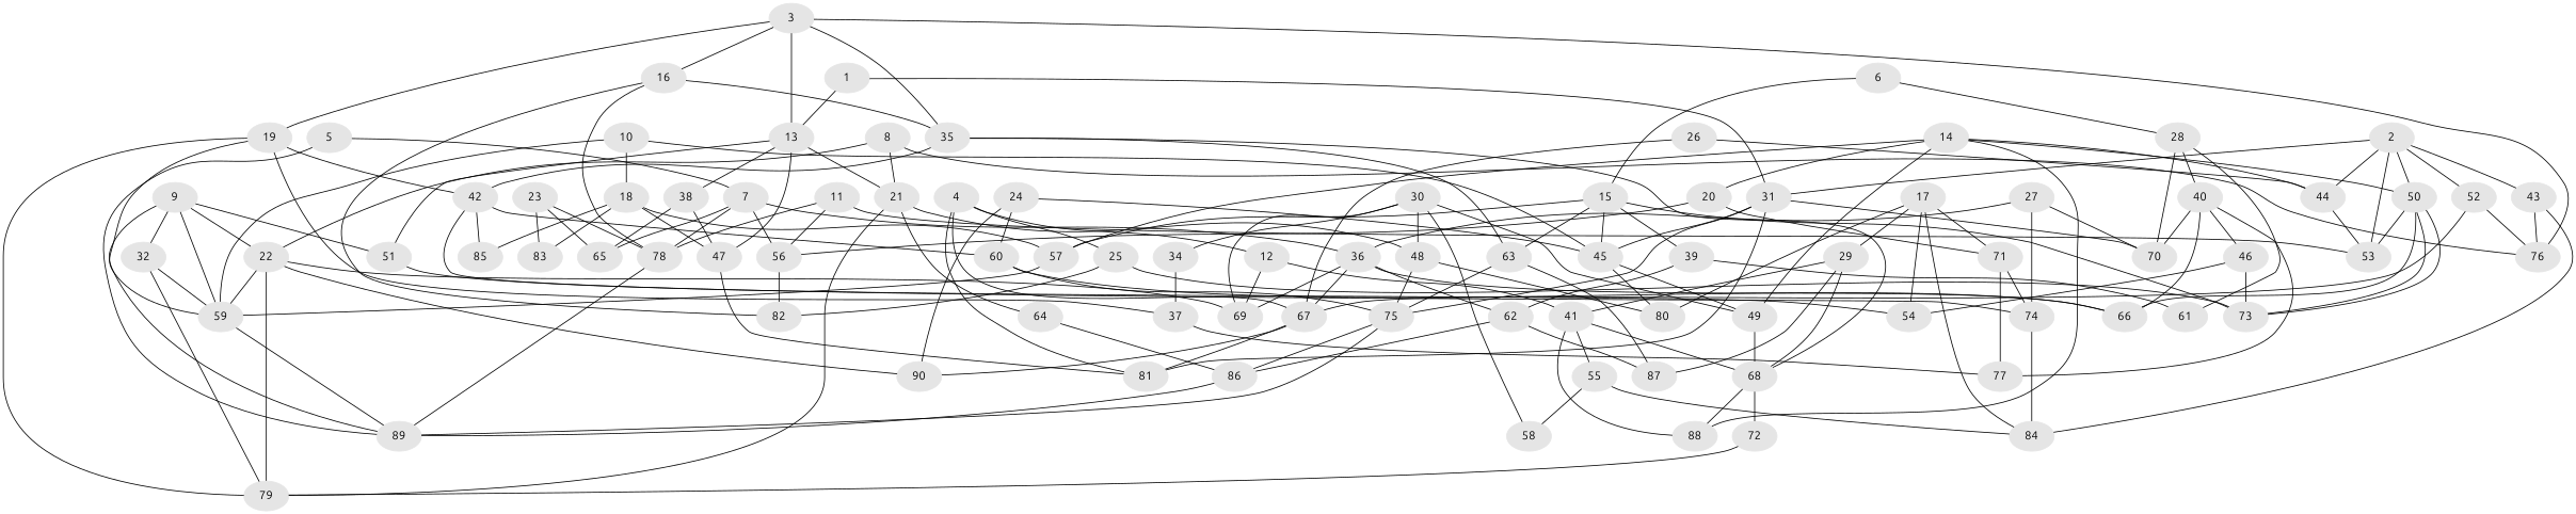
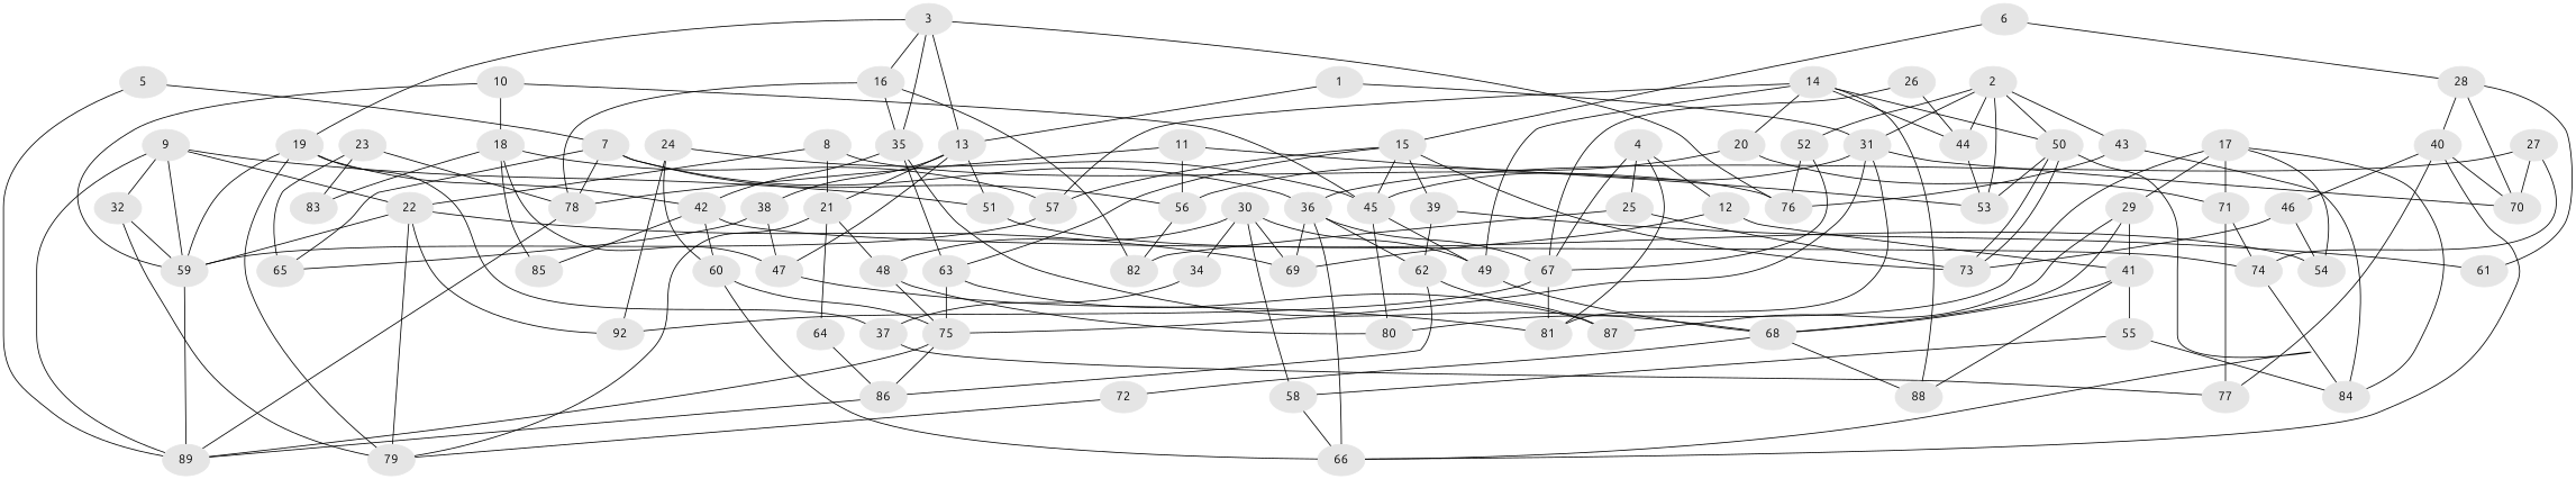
  graph {
    fontname=Ubuntu
    node [color=gray90 fontname=Ubuntu style=filled]
    edge [fontname=Ubuntu]
    1
    13
    31
    21
    51
    38
    47
    81
    45
    70
    75
    2
    43
    44
    50
    52
    53
    76
    84
    73
    66
    67
    3
    16
    19
    35
    78
    82
    59
    37
    42
    79
    63
    68
    4
    12
    25
    41
    69
-   90
+   90 [label=92]
    5
    7
    89
    36
    56
    65
    6
    15
    28
    57
    39
    61
    40
    62
    8
    22
    48
    64
    9
    32
    54
    10
    18
    83
    85
    49
    80
    11
    88
    55
    14
    20
    71
    87
    17
    29
    74
    77
    60
    86
    23
    24
    26
    27
    46
    72
    30
    34
    58
    1 -- 13
    1 -- 31
    13 -- 21
    13 -- 51
    13 -- 38
    13 -- 47
    31 -- 81
    31 -- 45
    31 -- 70
    31 -- 75
    21 -- 79
    21 -- 48
    21 -- 64
    51 -- 54
    38 -- 47
    38 -- 65
    47 -- 81
    45 -- 49
    45 -- 80
    75 -- 89
    75 -- 86
    2 -- 31
    2 -- 43
    2 -- 44
    2 -- 50
    2 -- 52
    2 -- 53
    43 -- 76
    43 -- 84
    44 -- 53
    50 -- 53
    50 -- 73
    50 -- 73
    50 -- 66
    52 -- 76
    52 -- 67
    67 -- 81
    67 -- 90
    3 -- 13
    3 -- 76
    3 -- 16
    3 -- 19
    3 -- 35
    16 -- 35
    16 -- 78
    16 -- 82
    19 -- 59
    19 -- 37
    19 -- 42
    19 -- 79
    35 -- 42
    35 -- 63
    35 -- 68
    78 -- 89
    59 -- 89
    37 -- 77
    42 -- 85
    42 -- 74
    42 -- 60
    63 -- 75
    63 -- 87
    68 -- 88
    68 -- 72
    4 -- 81
    4 -- 67
    4 -- 12
    4 -- 25
    12 -- 41
    12 -- 69
    25 -- 73
    25 -- 82
    41 -- 68
    41 -- 88
    41 -- 55
    5 -- 7
    5 -- 89
    7 -- 78
    7 -- 36
    7 -- 56
    7 -- 65
    36 -- 66
    36 -- 67
    36 -- 69
    36 -- 62
    56 -- 82
    6 -- 15
    6 -- 28
    15 -- 45
    15 -- 73
    15 -- 63
    15 -- 57
    15 -- 39
    28 -- 70
    28 -- 61
    28 -- 40
    57 -- 59
    39 -- 61
    39 -- 62
    40 -- 70
    40 -- 66
    40 -- 77
    40 -- 46
    62 -- 87
    62 -- 86
    8 -- 21
    8 -- 76
    8 -- 22
    22 -- 59
    22 -- 79
    22 -- 69
    22 -- 90
    48 -- 75
    48 -- 80
    64 -- 86
    9 -- 51
    9 -- 59
    9 -- 89
    9 -- 22
    9 -- 32
    32 -- 59
    32 -- 79
    10 -- 45
    10 -- 59
    10 -- 18
    18 -- 47
    18 -- 57
    18 -- 83
    18 -- 85
    49 -- 68
    11 -- 53
    11 -- 78
    11 -- 56
    55 -- 84
    55 -- 58
    14 -- 44
    14 -- 50
    14 -- 57
    14 -- 49
    14 -- 88
    14 -- 20
    20 -- 56
    20 -- 71
    71 -- 74
    71 -- 77
    17 -- 84
    17 -- 54
    17 -- 80
    17 -- 71
    17 -- 29
    29 -- 68
    29 -- 41
    29 -- 87
    74 -- 84
    60 -- 75
    60 -- 66
    86 -- 89
    23 -- 78
    23 -- 65
    23 -- 83
    24 -- 45
    24 -- 90
    24 -- 60
    26 -- 44
    26 -- 67
    27 -- 70
    27 -- 36
    27 -- 74
    46 -- 73
    46 -- 54
    72 -- 79
    30 -- 69
    30 -- 48
    30 -- 49
    30 -- 34
    30 -- 58
    34 -- 37
+   58 -- 66
  }
